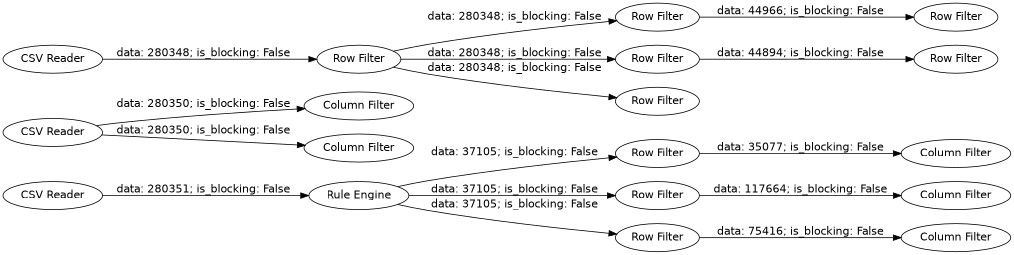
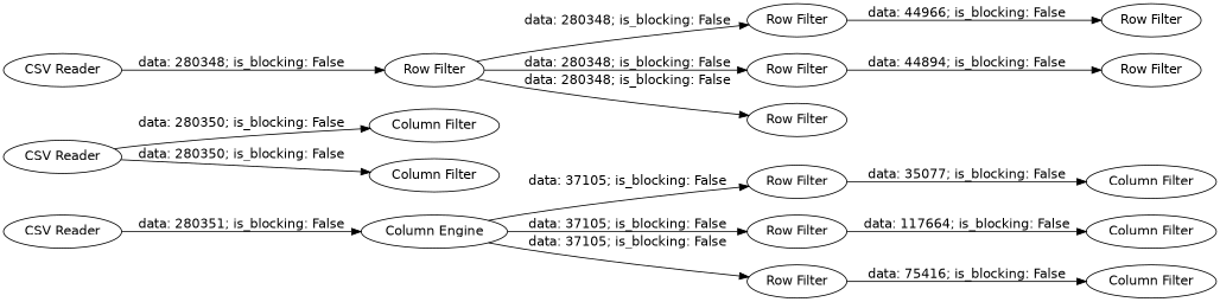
  digraph {
    rankdir=LR
    fontname="DejaVu Sans"
    node [fontname="DejaVu Sans"]
    edge [fontname="DejaVu Sans"]
    n1 [label="Row Filter"]
    n2 [label="Column Filter"]
    n3 [label="Column Filter"]
    n4 [label="Row Filter"]
    n5 [label="Column Filter"]
    n6 [label="Row Filter"]
    n7 [label="Row Filter"]
    n8 [label="Column Filter"]
    n9 [label="CSV Reader"]
    n10 [label="Column Filter"]
-   n11 [label="Rule Engine"]
+   n11 [label="Column Engine"]
    n12 [label="Row Filter"]
    n13 [label="CSV Reader"]
    n14 [label="Row Filter"]
    n15 [label="Row Filter"]
    n16 [label="Row Filter"]
    n17 [label="Row Filter"]
    n18 [label="CSV Reader"]
    n1 -> n2 [label="data: 35077; is_blocking: False"]
    n4 -> n5 [label="data: 117664; is_blocking: False"]
    n6 -> n7 [label="data: 44966; is_blocking: False"]
    n9 -> n3 [label="data: 280350; is_blocking: False"]
    n9 -> n10 [label="data: 280350; is_blocking: False"]
    n11 -> n1 [label="data: 37105; is_blocking: False"]
    n11 -> n4 [label="data: 37105; is_blocking: False"]
    n11 -> n12 [label="data: 37105; is_blocking: False"]
    n12 -> n8 [label="data: 75416; is_blocking: False"]
    n13 -> n14 [label="data: 280348; is_blocking: False"]
    n14 -> n6 [label="data: 280348; is_blocking: False"]
    n14 -> n15 [label="data: 280348; is_blocking: False"]
    n14 -> n17 [label="data: 280348; is_blocking: False"]
    n15 -> n16 [label="data: 44894; is_blocking: False"]
    n18 -> n11 [label="data: 280351; is_blocking: False"]
  }
